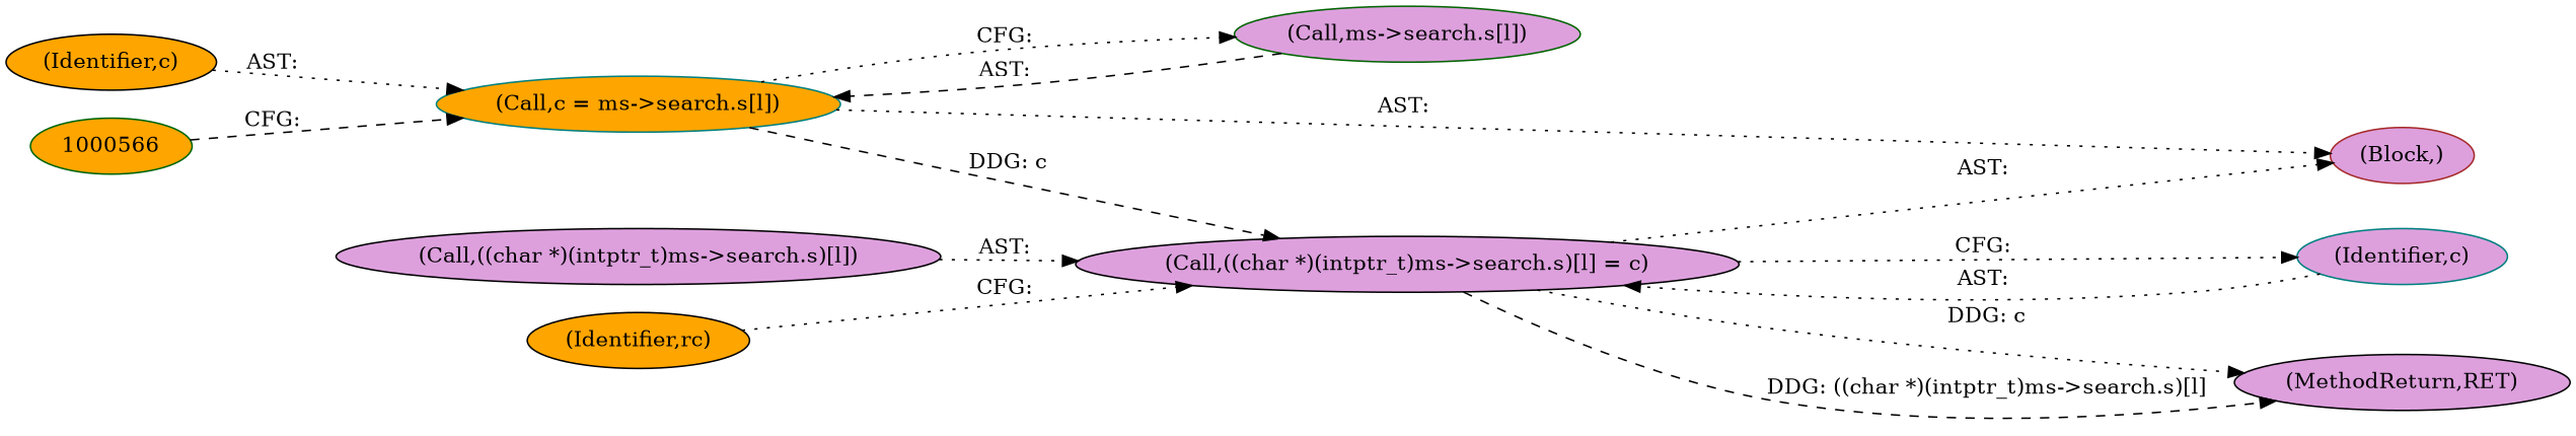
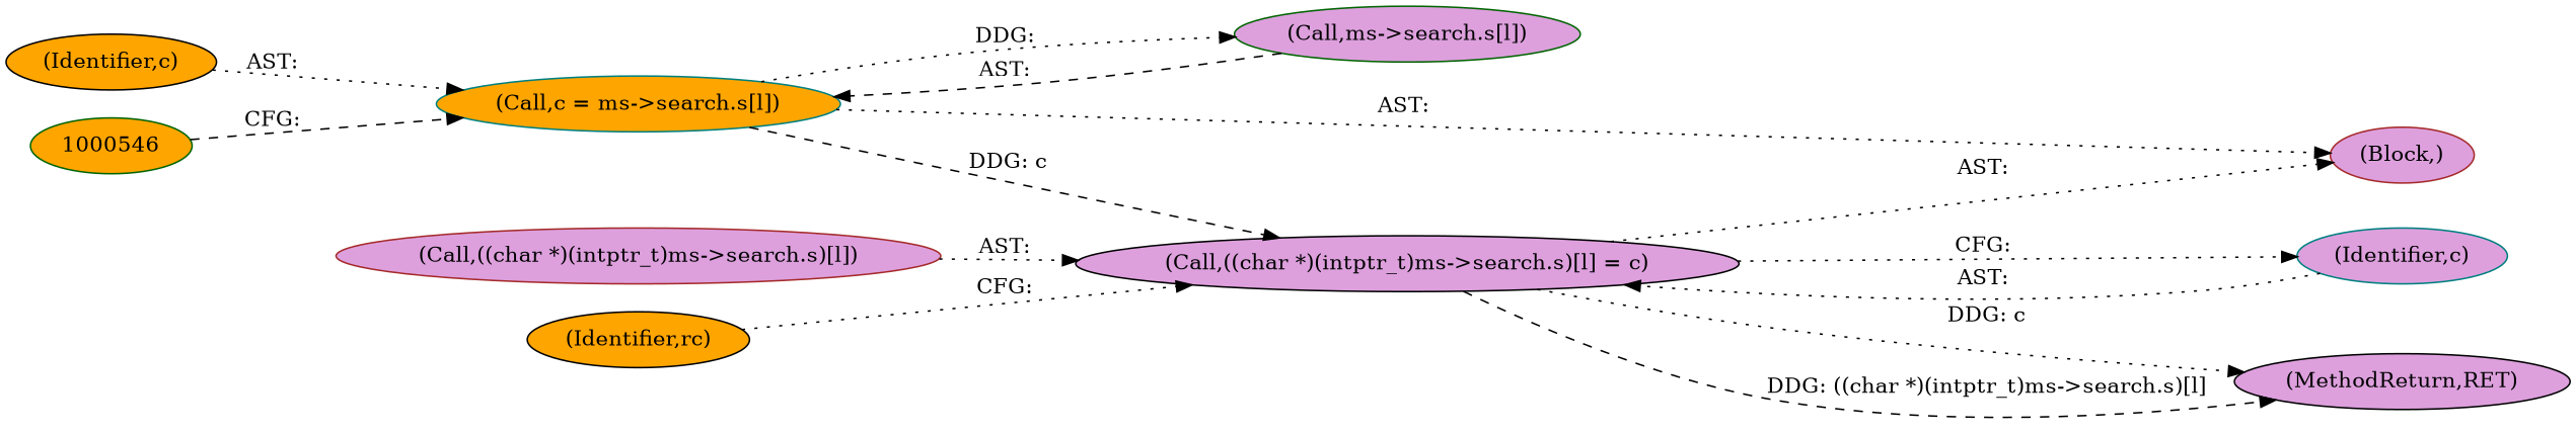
  digraph {
    rankdir=LR
    node [color=black fillcolor=plum style=filled]
    edge [style=dotted]
    n1 [label="(Call,((char *)(intptr_t)ms->search.s)[l] = c)"]
    n2 [color=teal label="(Identifier,c)"]
    n3 [color=brown label="(Block,)"]
    n4 [label="(MethodReturn,RET)"]
    n5 [color=teal fillcolor=orange label="(Call,c = ms->search.s[l])"]
    n6 [color=darkgreen label="(Call,ms->search.s[l])"]
    n7 [fillcolor=orange label="(Identifier,c)"]
-   n8 [label="(Call,((char *)(intptr_t)ms->search.s)[l])"]
+   n8 [color=brown label="(Call,((char *)(intptr_t)ms->search.s)[l])"]
    n9 [fillcolor=orange label="(Identifier,rc)"]
-   1000546 [color=darkgreen fillcolor=orange label=1000566]
+   1000546 [color=darkgreen fillcolor=orange]
    n1 -> n2 [label="CFG: "]
    n1 -> n3 [label="AST: "]
    n1 -> n4 [label="DDG: c"]
    n1 -> n4 [label="DDG: ((char *)(intptr_t)ms->search.s)[l]" style=dashed]
    n2 -> n1 [label="AST: "]
    n5 -> n1 [label="DDG: c" style=dashed]
    n5 -> n3 [label="AST: "]
-   n5 -> n6 [label="CFG: "]
+   n5 -> n6 [label="DDG: "]
    n6 -> n5 [label="AST: " style=dashed]
    n7 -> n5 [label="AST: "]
    n8 -> n1 [label="AST: "]
    n9 -> n1 [label="CFG: "]
    1000546 -> n5 [label="CFG: " style=dashed]
  }
